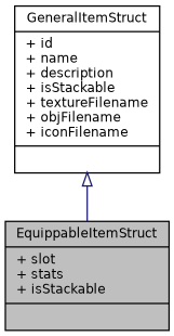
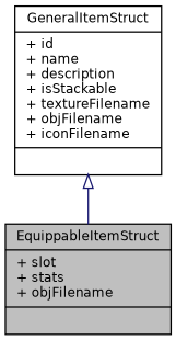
  digraph {
    node [color=black fontname=Helvetica fontsize=10 shape=record style=filled]
-   n1 [fillcolor=grey75 fontcolor=black height=0.2 label="{EquippableItemStruct\n|+ slot\l+ stats\l+ isStackable\l|}" width=0.4]
+   n1 [fillcolor=grey75 fontcolor=black height=0.2 label="{EquippableItemStruct\n|+ slot\l+ stats\l+ objFilename\l|}" width=0.4]
    n2 [fillcolor=white height=0.2 label="{GeneralItemStruct\n|+ id\l+ name\l+ description\l+ isStackable\l+ textureFilename\l+ objFilename\l+ iconFilename\l|}" width=0.4]
    n2 -> n1 [arrowtail=onormal color=midnightblue dir=back fontname=Helvetica fontsize=10 labelfontname=Helvetica labelfontsize=10 style=solid]
  }
